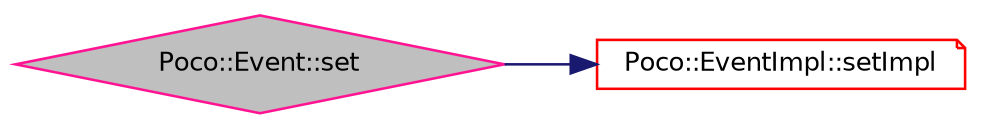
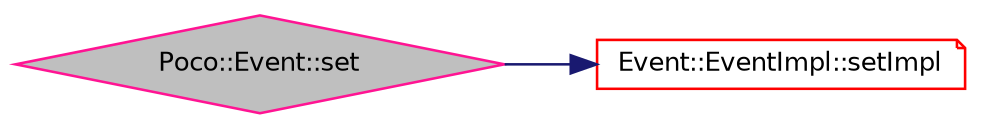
  digraph {
    rankdir=LR
    node [fontname=Helvetica fontsize=10 style=filled]
    n1 [color=deeppink fillcolor=grey75 fontcolor=black height=0.2 label="Poco::Event::set" shape=diamond width=0.4]
-   n2 [color=red fillcolor=white height=0.2 label="Poco::EventImpl::setImpl" shape=note width=0.4]
+   n2 [color=red fillcolor=white height=0.2 label="Event::EventImpl::setImpl" shape=note width=0.4]
    n1 -> n2 [color=midnightblue fontname=Helvetica fontsize=10 labelfontname=Helvetica labelfontsize=10 style=solid]
  }
